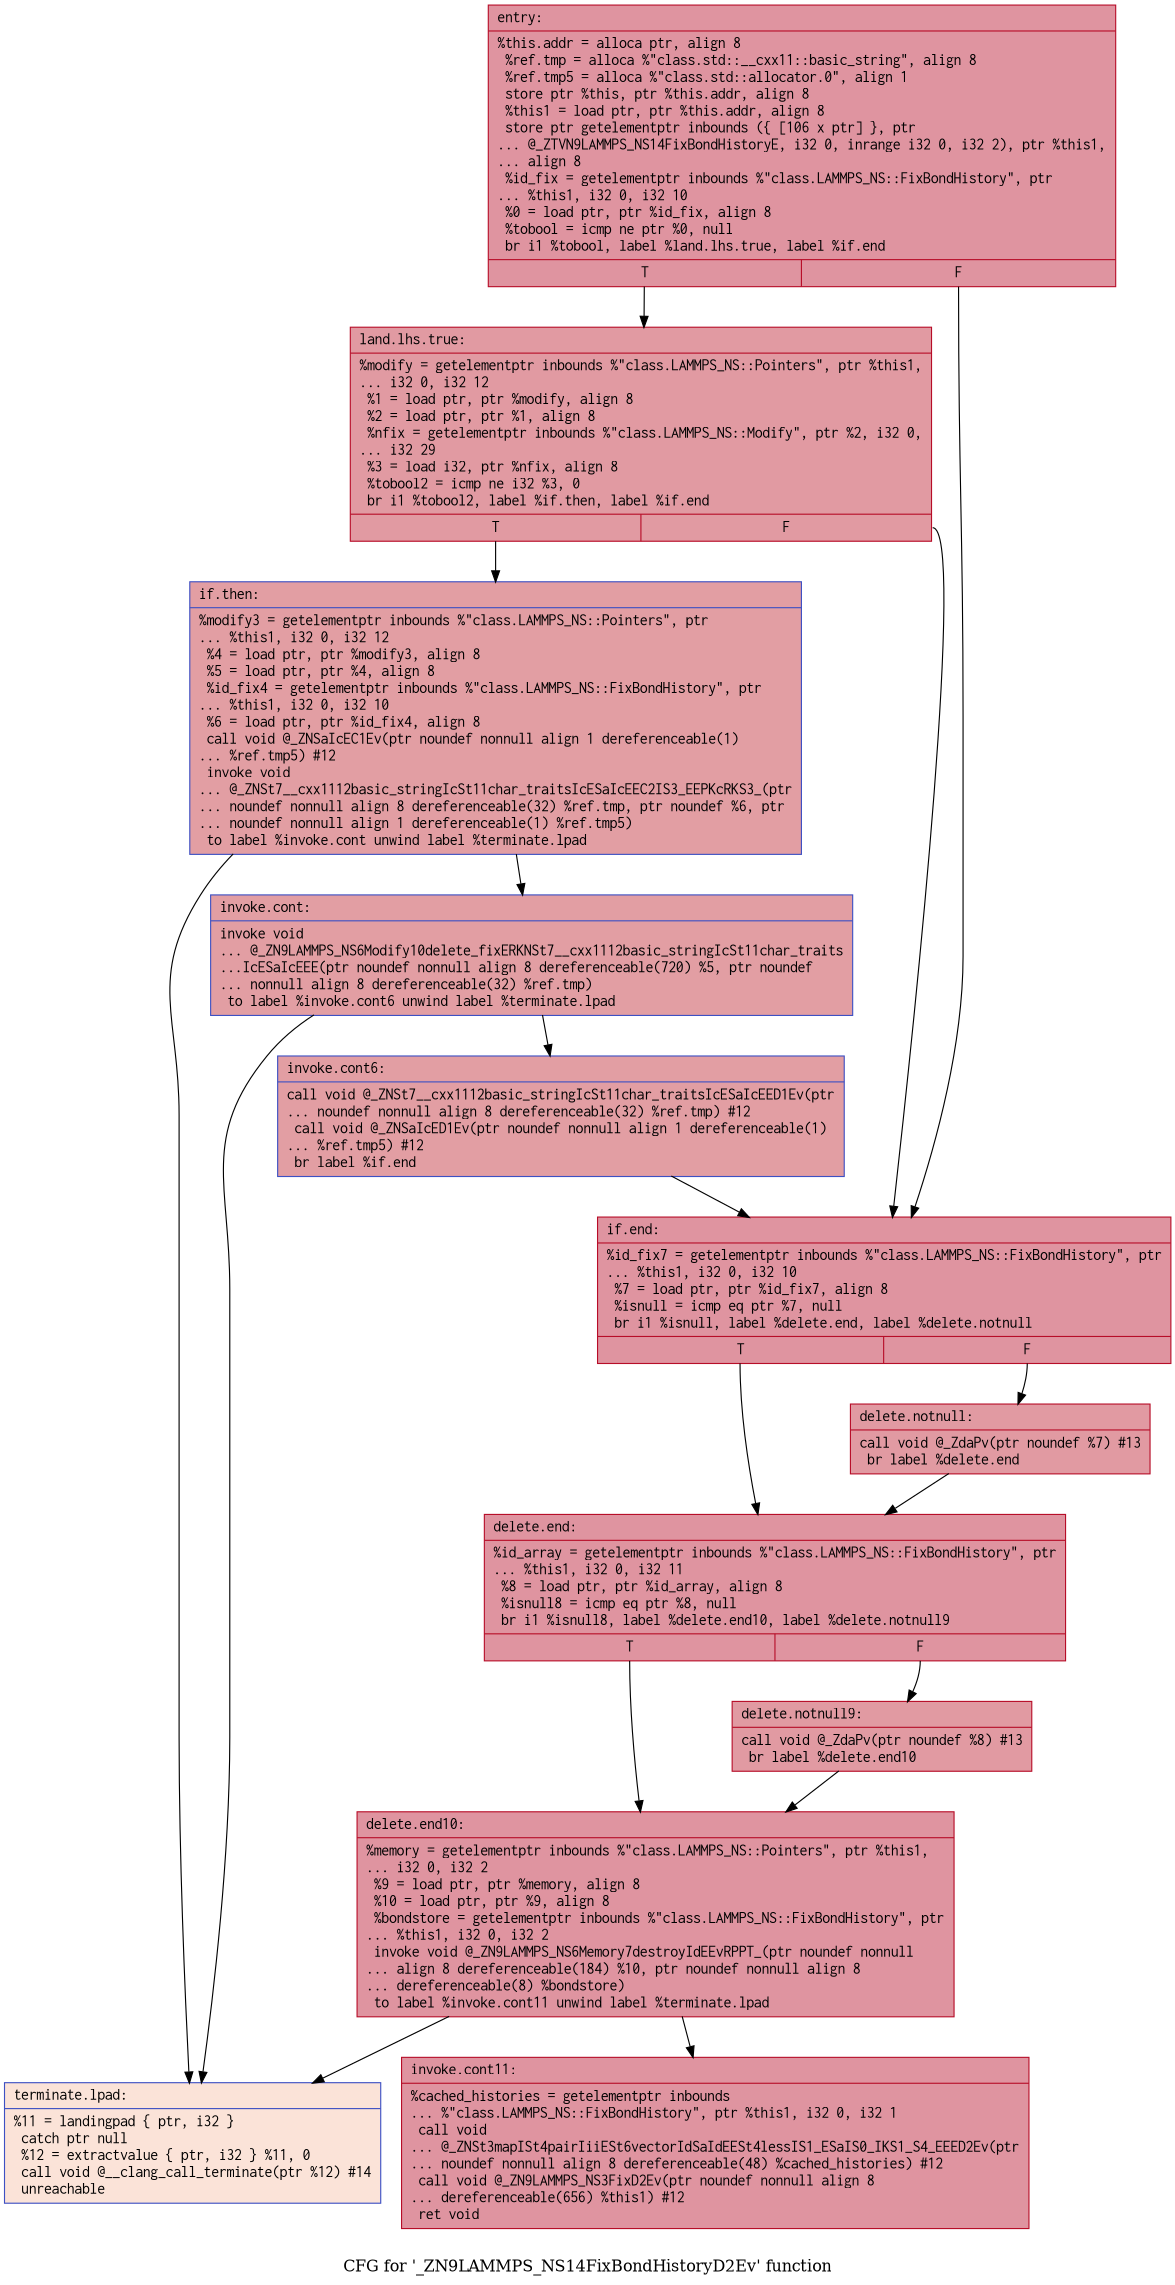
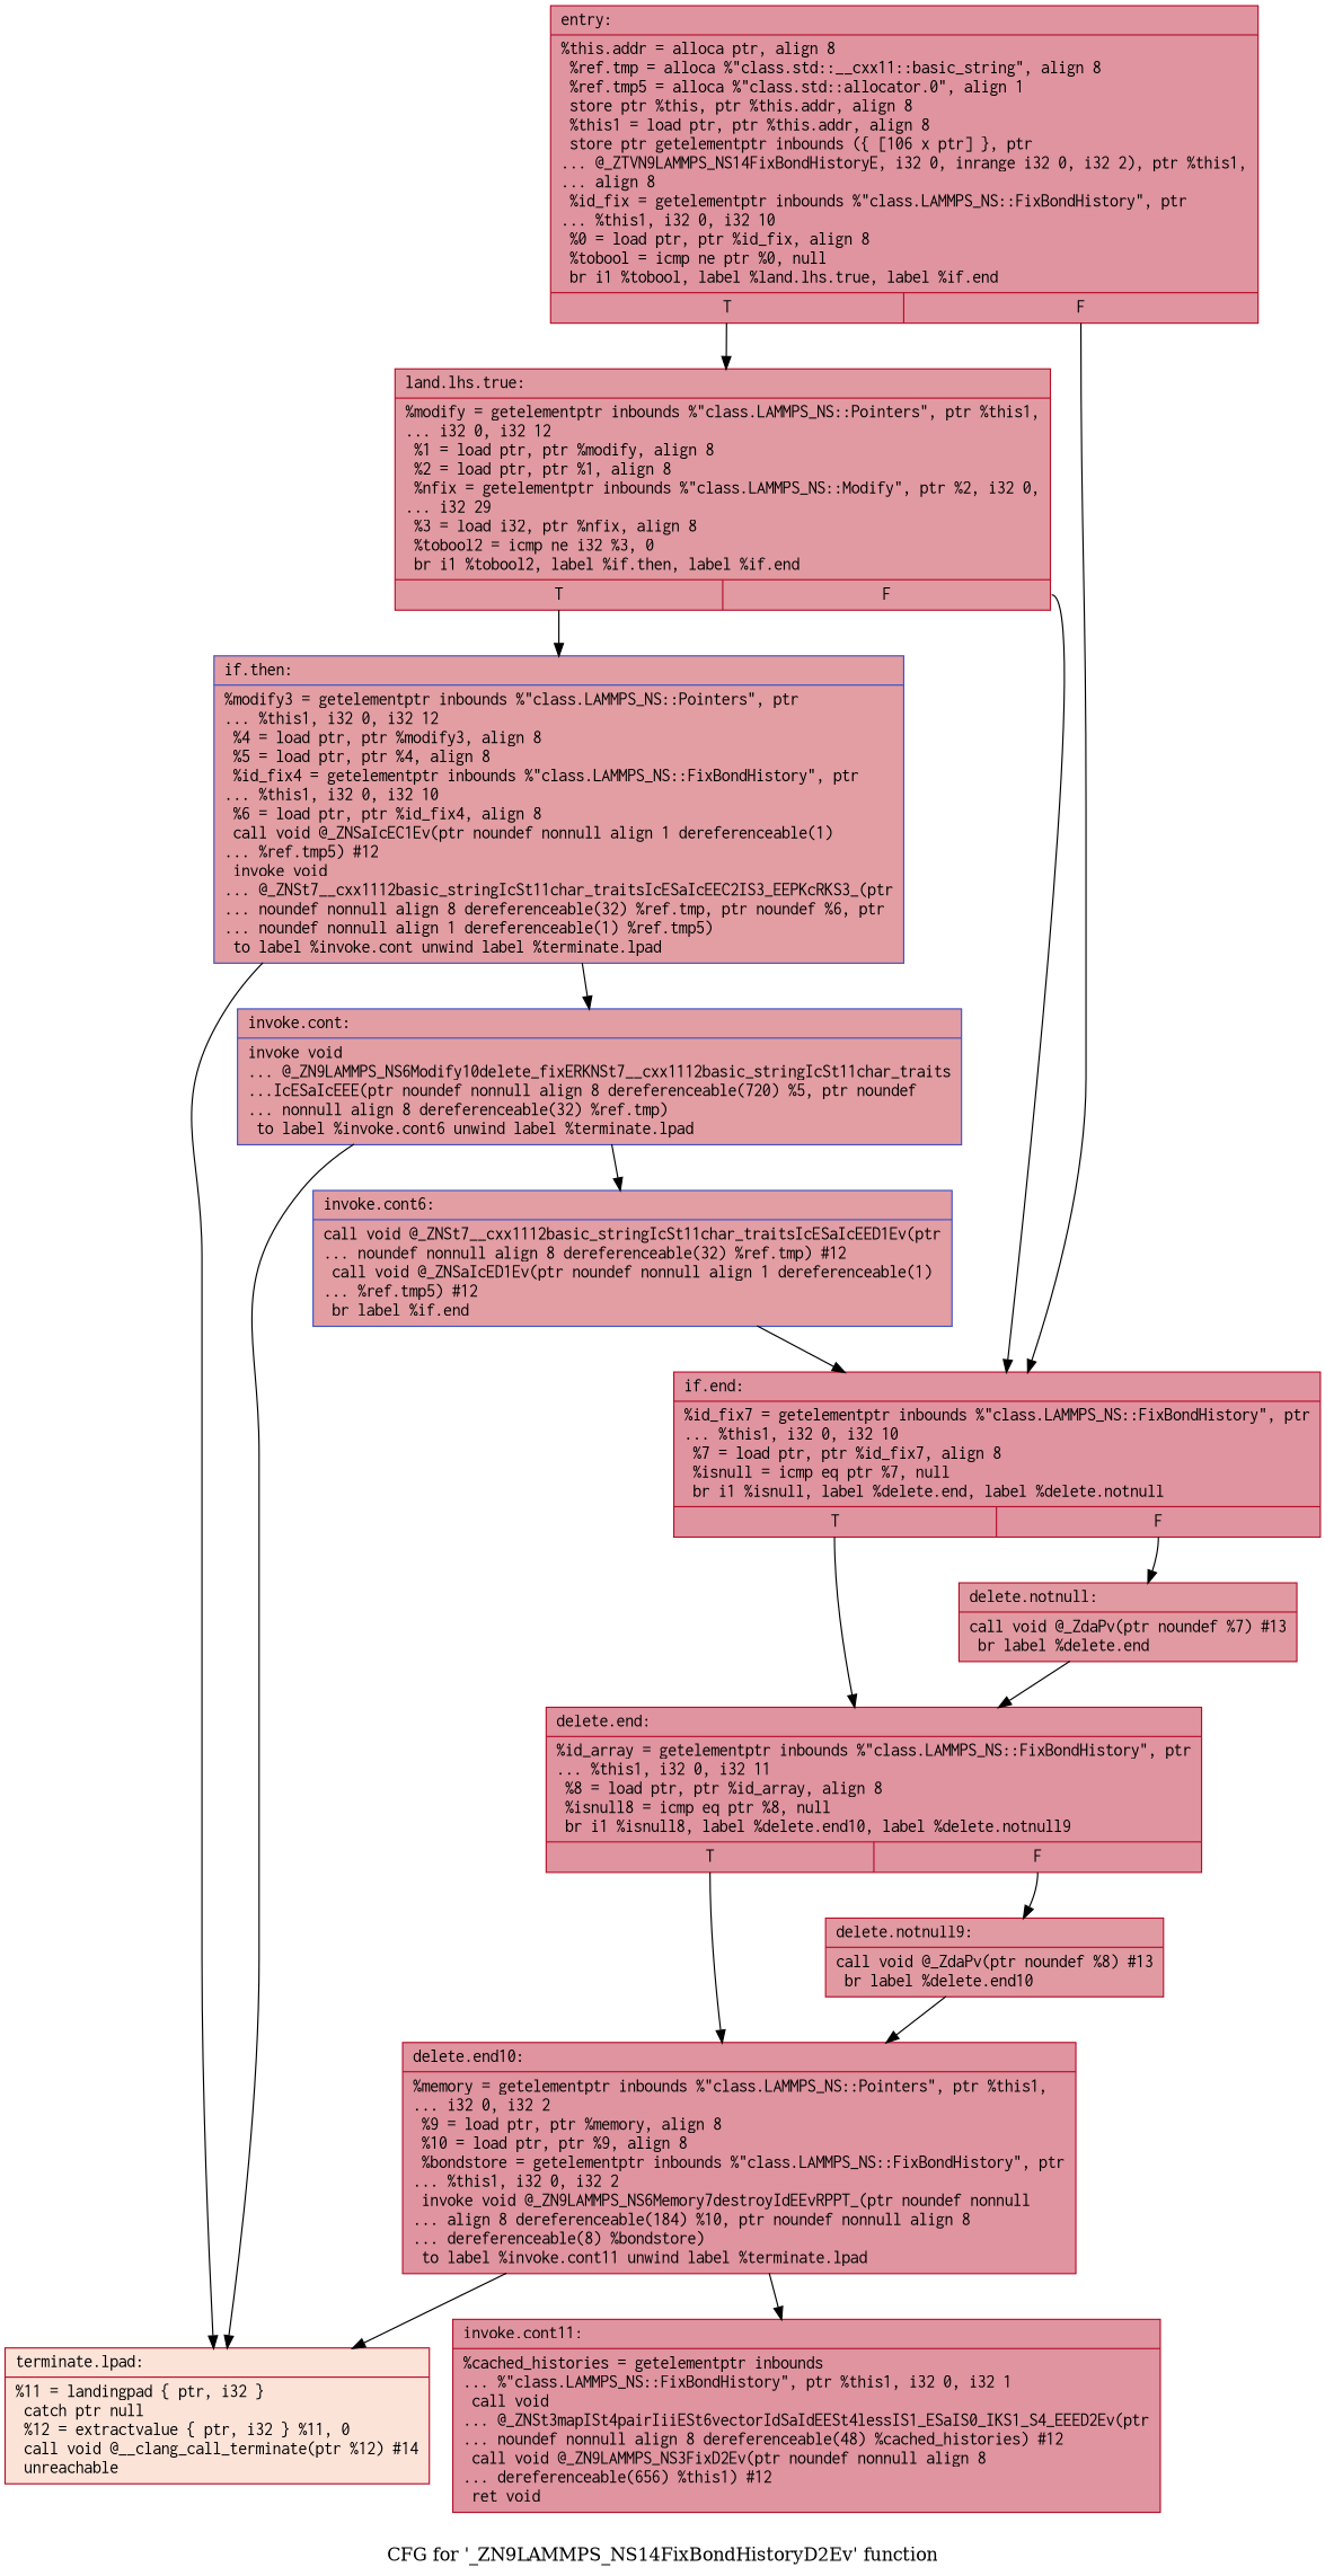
  digraph {
    label="CFG for '_ZN9LAMMPS_NS14FixBondHistoryD2Ev' function"
    node [color="#b70d28ff" fillcolor="#b70d2870" fontname=Courier shape=record style=filled]
    n1 [label="{entry:\l|  %this.addr = alloca ptr, align 8\l  %ref.tmp = alloca %\"class.std::__cxx11::basic_string\", align 8\l  %ref.tmp5 = alloca %\"class.std::allocator.0\", align 1\l  store ptr %this, ptr %this.addr, align 8\l  %this1 = load ptr, ptr %this.addr, align 8\l  store ptr getelementptr inbounds (\{ [106 x ptr] \}, ptr\l... @_ZTVN9LAMMPS_NS14FixBondHistoryE, i32 0, inrange i32 0, i32 2), ptr %this1,\l... align 8\l  %id_fix = getelementptr inbounds %\"class.LAMMPS_NS::FixBondHistory\", ptr\l... %this1, i32 0, i32 10\l  %0 = load ptr, ptr %id_fix, align 8\l  %tobool = icmp ne ptr %0, null\l  br i1 %tobool, label %land.lhs.true, label %if.end\l|{<s0>T|<s1>F}}"]
    n2 [fillcolor="#bb1b2c70" label="{land.lhs.true:\l|  %modify = getelementptr inbounds %\"class.LAMMPS_NS::Pointers\", ptr %this1,\l... i32 0, i32 12\l  %1 = load ptr, ptr %modify, align 8\l  %2 = load ptr, ptr %1, align 8\l  %nfix = getelementptr inbounds %\"class.LAMMPS_NS::Modify\", ptr %2, i32 0,\l... i32 29\l  %3 = load i32, ptr %nfix, align 8\l  %tobool2 = icmp ne i32 %3, 0\l  br i1 %tobool2, label %if.then, label %if.end\l|{<s0>T|<s1>F}}"]
    n3 [label="{if.end:\l|  %id_fix7 = getelementptr inbounds %\"class.LAMMPS_NS::FixBondHistory\", ptr\l... %this1, i32 0, i32 10\l  %7 = load ptr, ptr %id_fix7, align 8\l  %isnull = icmp eq ptr %7, null\l  br i1 %isnull, label %delete.end, label %delete.notnull\l|{<s0>T|<s1>F}}"]
    n4 [color="#3d50c3ff" fillcolor="#be242e70" label="{if.then:\l|  %modify3 = getelementptr inbounds %\"class.LAMMPS_NS::Pointers\", ptr\l... %this1, i32 0, i32 12\l  %4 = load ptr, ptr %modify3, align 8\l  %5 = load ptr, ptr %4, align 8\l  %id_fix4 = getelementptr inbounds %\"class.LAMMPS_NS::FixBondHistory\", ptr\l... %this1, i32 0, i32 10\l  %6 = load ptr, ptr %id_fix4, align 8\l  call void @_ZNSaIcEC1Ev(ptr noundef nonnull align 1 dereferenceable(1)\l... %ref.tmp5) #12\l  invoke void\l... @_ZNSt7__cxx1112basic_stringIcSt11char_traitsIcESaIcEEC2IS3_EEPKcRKS3_(ptr\l... noundef nonnull align 8 dereferenceable(32) %ref.tmp, ptr noundef %6, ptr\l... noundef nonnull align 1 dereferenceable(1) %ref.tmp5)\l          to label %invoke.cont unwind label %terminate.lpad\l}"]
    n5 [label="{delete.end:\l|  %id_array = getelementptr inbounds %\"class.LAMMPS_NS::FixBondHistory\", ptr\l... %this1, i32 0, i32 11\l  %8 = load ptr, ptr %id_array, align 8\l  %isnull8 = icmp eq ptr %8, null\l  br i1 %isnull8, label %delete.end10, label %delete.notnull9\l|{<s0>T|<s1>F}}"]
    n6 [fillcolor="#bb1b2c70" label="{delete.notnull:\l|  call void @_ZdaPv(ptr noundef %7) #13\l  br label %delete.end\l}"]
    n7 [color="#3d50c3ff" fillcolor="#be242e70" label="{invoke.cont:\l|  invoke void\l... @_ZN9LAMMPS_NS6Modify10delete_fixERKNSt7__cxx1112basic_stringIcSt11char_traits\l...IcESaIcEEE(ptr noundef nonnull align 8 dereferenceable(720) %5, ptr noundef\l... nonnull align 8 dereferenceable(32) %ref.tmp)\l          to label %invoke.cont6 unwind label %terminate.lpad\l}"]
-   n8 [color="#3d50c3ff" fillcolor="#f6bfa670" label="{terminate.lpad:\l|  %11 = landingpad \{ ptr, i32 \}\l          catch ptr null\l  %12 = extractvalue \{ ptr, i32 \} %11, 0\l  call void @__clang_call_terminate(ptr %12) #14\l  unreachable\l}"]
+   n8 [fillcolor="#f6bfa670" label="{terminate.lpad:\l|  %11 = landingpad \{ ptr, i32 \}\l          catch ptr null\l  %12 = extractvalue \{ ptr, i32 \} %11, 0\l  call void @__clang_call_terminate(ptr %12) #14\l  unreachable\l}"]
    n9 [color="#3d50c3ff" fillcolor="#be242e70" label="{invoke.cont6:\l|  call void @_ZNSt7__cxx1112basic_stringIcSt11char_traitsIcESaIcEED1Ev(ptr\l... noundef nonnull align 8 dereferenceable(32) %ref.tmp) #12\l  call void @_ZNSaIcED1Ev(ptr noundef nonnull align 1 dereferenceable(1)\l... %ref.tmp5) #12\l  br label %if.end\l}"]
    n10 [label="{delete.end10:\l|  %memory = getelementptr inbounds %\"class.LAMMPS_NS::Pointers\", ptr %this1,\l... i32 0, i32 2\l  %9 = load ptr, ptr %memory, align 8\l  %10 = load ptr, ptr %9, align 8\l  %bondstore = getelementptr inbounds %\"class.LAMMPS_NS::FixBondHistory\", ptr\l... %this1, i32 0, i32 2\l  invoke void @_ZN9LAMMPS_NS6Memory7destroyIdEEvRPPT_(ptr noundef nonnull\l... align 8 dereferenceable(184) %10, ptr noundef nonnull align 8\l... dereferenceable(8) %bondstore)\l          to label %invoke.cont11 unwind label %terminate.lpad\l}"]
    n11 [fillcolor="#bb1b2c70" label="{delete.notnull9:\l|  call void @_ZdaPv(ptr noundef %8) #13\l  br label %delete.end10\l}"]
    n12 [label="{invoke.cont11:\l|  %cached_histories = getelementptr inbounds\l... %\"class.LAMMPS_NS::FixBondHistory\", ptr %this1, i32 0, i32 1\l  call void\l... @_ZNSt3mapISt4pairIiiESt6vectorIdSaIdEESt4lessIS1_ESaIS0_IKS1_S4_EEED2Ev(ptr\l... noundef nonnull align 8 dereferenceable(48) %cached_histories) #12\l  call void @_ZN9LAMMPS_NS3FixD2Ev(ptr noundef nonnull align 8\l... dereferenceable(656) %this1) #12\l  ret void\l}"]
    n1 -> n2 [tailport=s0]
    n1 -> n3 [tailport=s1]
    n2 -> n3 [tailport=s1]
    n2 -> n4 [tailport=s0]
    n3 -> n5 [tailport=s0]
    n3 -> n6 [tailport=s1]
    n4 -> n7
    n4 -> n8
    n5 -> n10 [tailport=s0]
    n5 -> n11 [tailport=s1]
    n6 -> n5
    n7 -> n8
    n7 -> n9
    n9 -> n3
    n10 -> n8
    n10 -> n12
    n11 -> n10
  }
